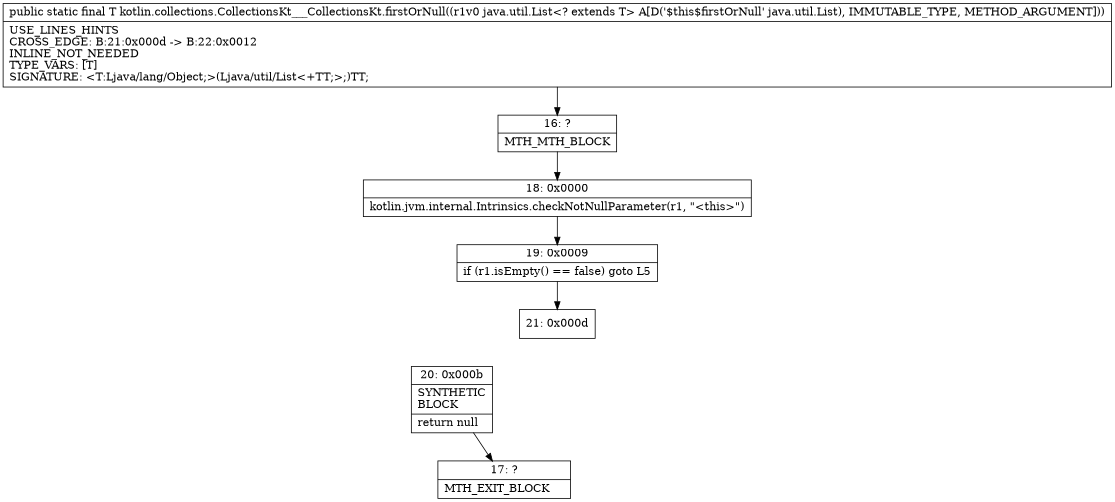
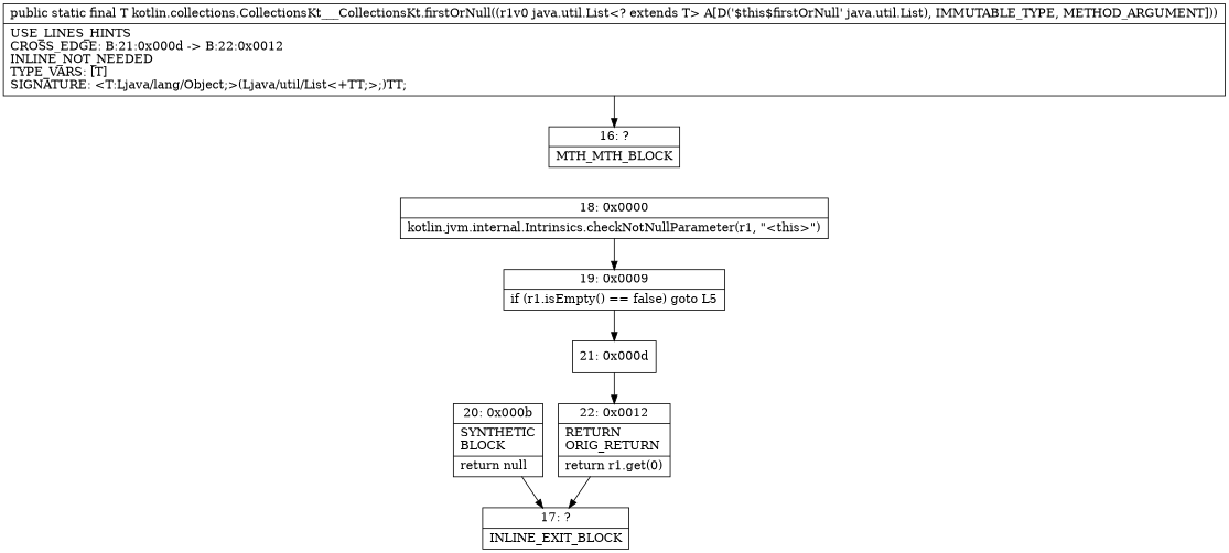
  digraph {
    node [shape=record]
    n1 [label="{16\:\ ?|MTH_MTH_BLOCK\l}"]
    n2 [label="{18\:\ 0x0000|kotlin.jvm.internal.Intrinsics.checkNotNullParameter(r1, \"\<this\>\")\l}"]
    n3 [label="{19\:\ 0x0009|if (r1.isEmpty() == false) goto L5\l}"]
    n4 [label="{21\:\ 0x000d}"]
    n5 [label="{20\:\ 0x000b|SYNTHETIC\lBLOCK\l|return null\l}"]
-   n6 [label="{17\:\ ?|MTH_EXIT_BLOCK\l}"]
+   n6 [label="{17\:\ ?|INLINE_EXIT_BLOCK\l}"]
+   n7 [label="{22\:\ 0x0012|RETURN\lORIG_RETURN\l|return r1.get(0)\l}"]
    n8 [label="{public static final T kotlin.collections.CollectionsKt___CollectionsKt.firstOrNull((r1v0 java.util.List\<? extends T\> A[D('$this$firstOrNull' java.util.List), IMMUTABLE_TYPE, METHOD_ARGUMENT]))  | USE_LINES_HINTS\lCROSS_EDGE: B:21:0x000d \-\> B:22:0x0012\lINLINE_NOT_NEEDED\lTYPE_VARS: [T]\lSIGNATURE: \<T:Ljava\/lang\/Object;\>(Ljava\/util\/List\<+TT;\>;)TT;\l}"]
-   n1 -> n2
    n2 -> n3
    n3 -> n4
+   n4 -> n7
    n5 -> n6
+   n7 -> n6
    n8 -> n1
  }
